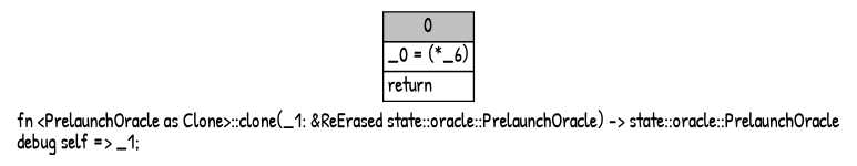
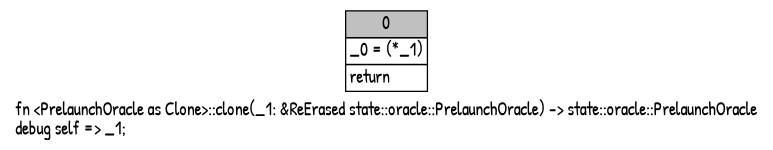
  digraph {
    fontname="Patrick Hand"
    label=<fn &lt;PrelaunchOracle as Clone&gt;::clone(_1: &amp;ReErased state::oracle::PrelaunchOracle) -&gt; state::oracle::PrelaunchOracle<br align="left"/>debug self =&gt; _1;<br align="left"/>>
-   n1 [fontname="Patrick Hand" label=<<table border="0" cellborder="1" cellspacing="0"><tr><td bgcolor="gray" align="center" colspan="1">0</td></tr><tr><td align="left" balign="left">_0 = (*_6)<br/></td></tr><tr><td align="left">return</td></tr></table>> shape=none]
+   n1 [fontname="Patrick Hand" label=<<table border="0" cellborder="1" cellspacing="0"><tr><td bgcolor="gray" align="center" colspan="1">0</td></tr><tr><td align="left" balign="left">_0 = (*_1)<br/></td></tr><tr><td align="left">return</td></tr></table>> shape=none]
  }
